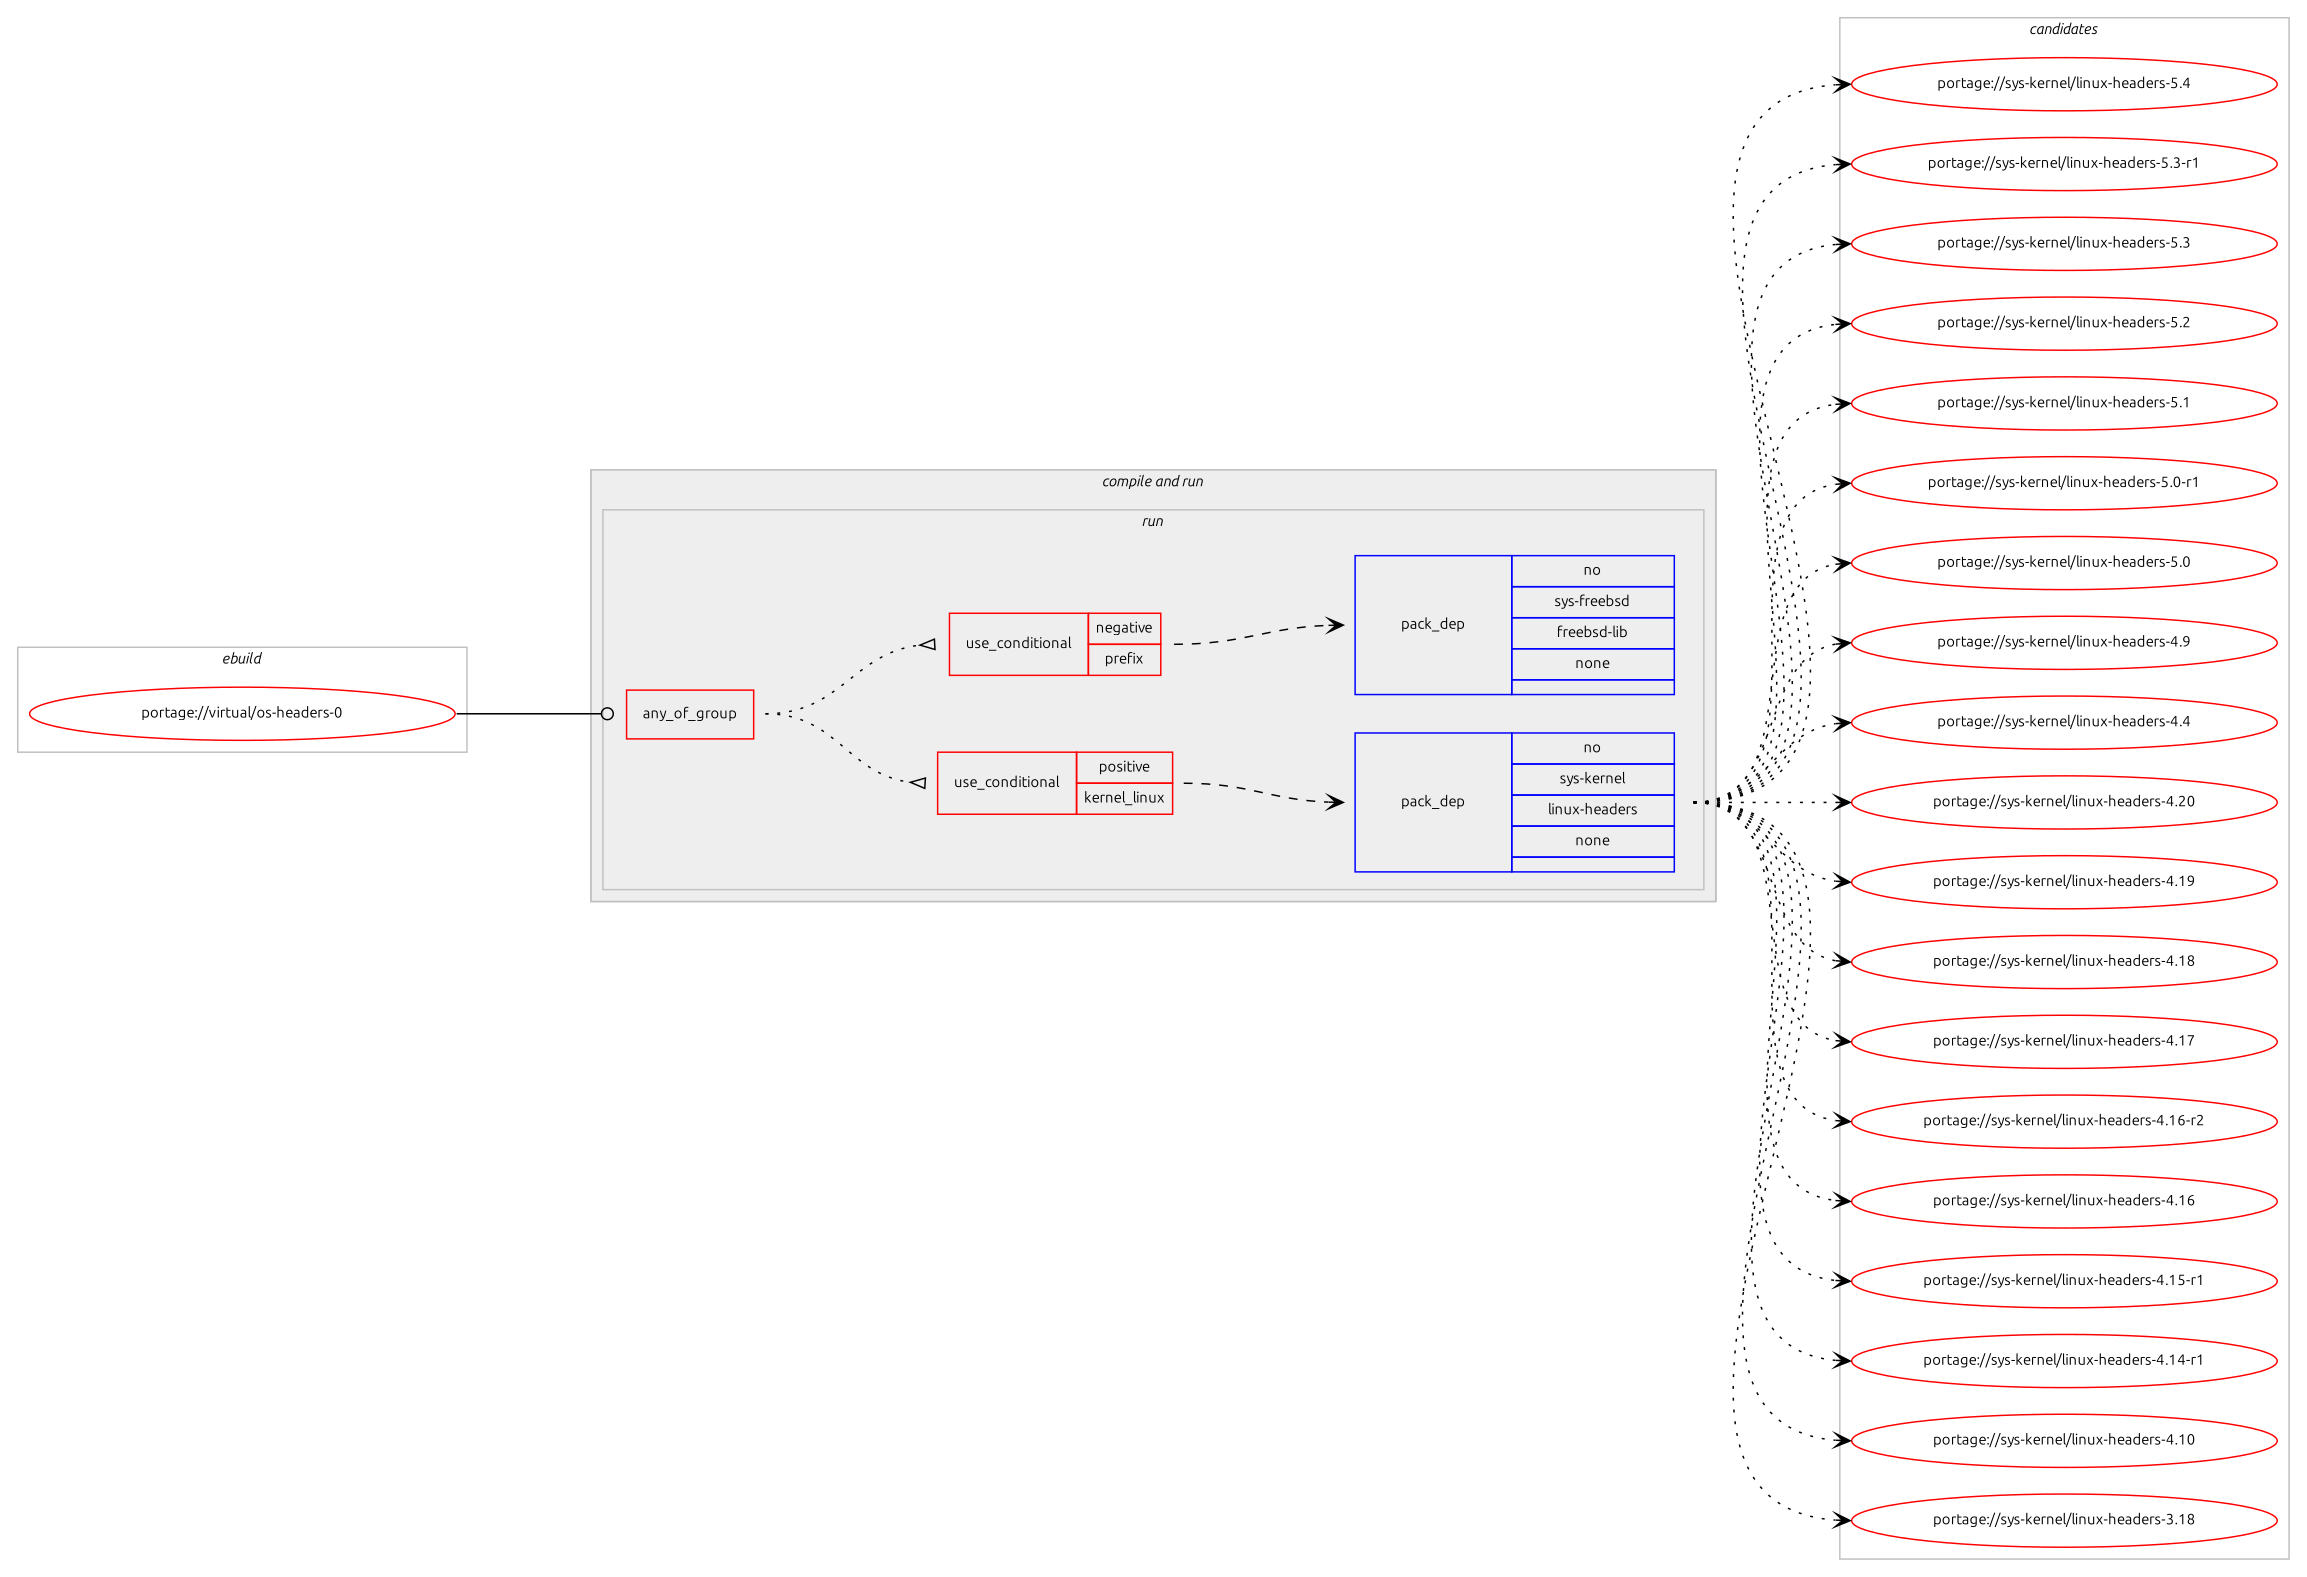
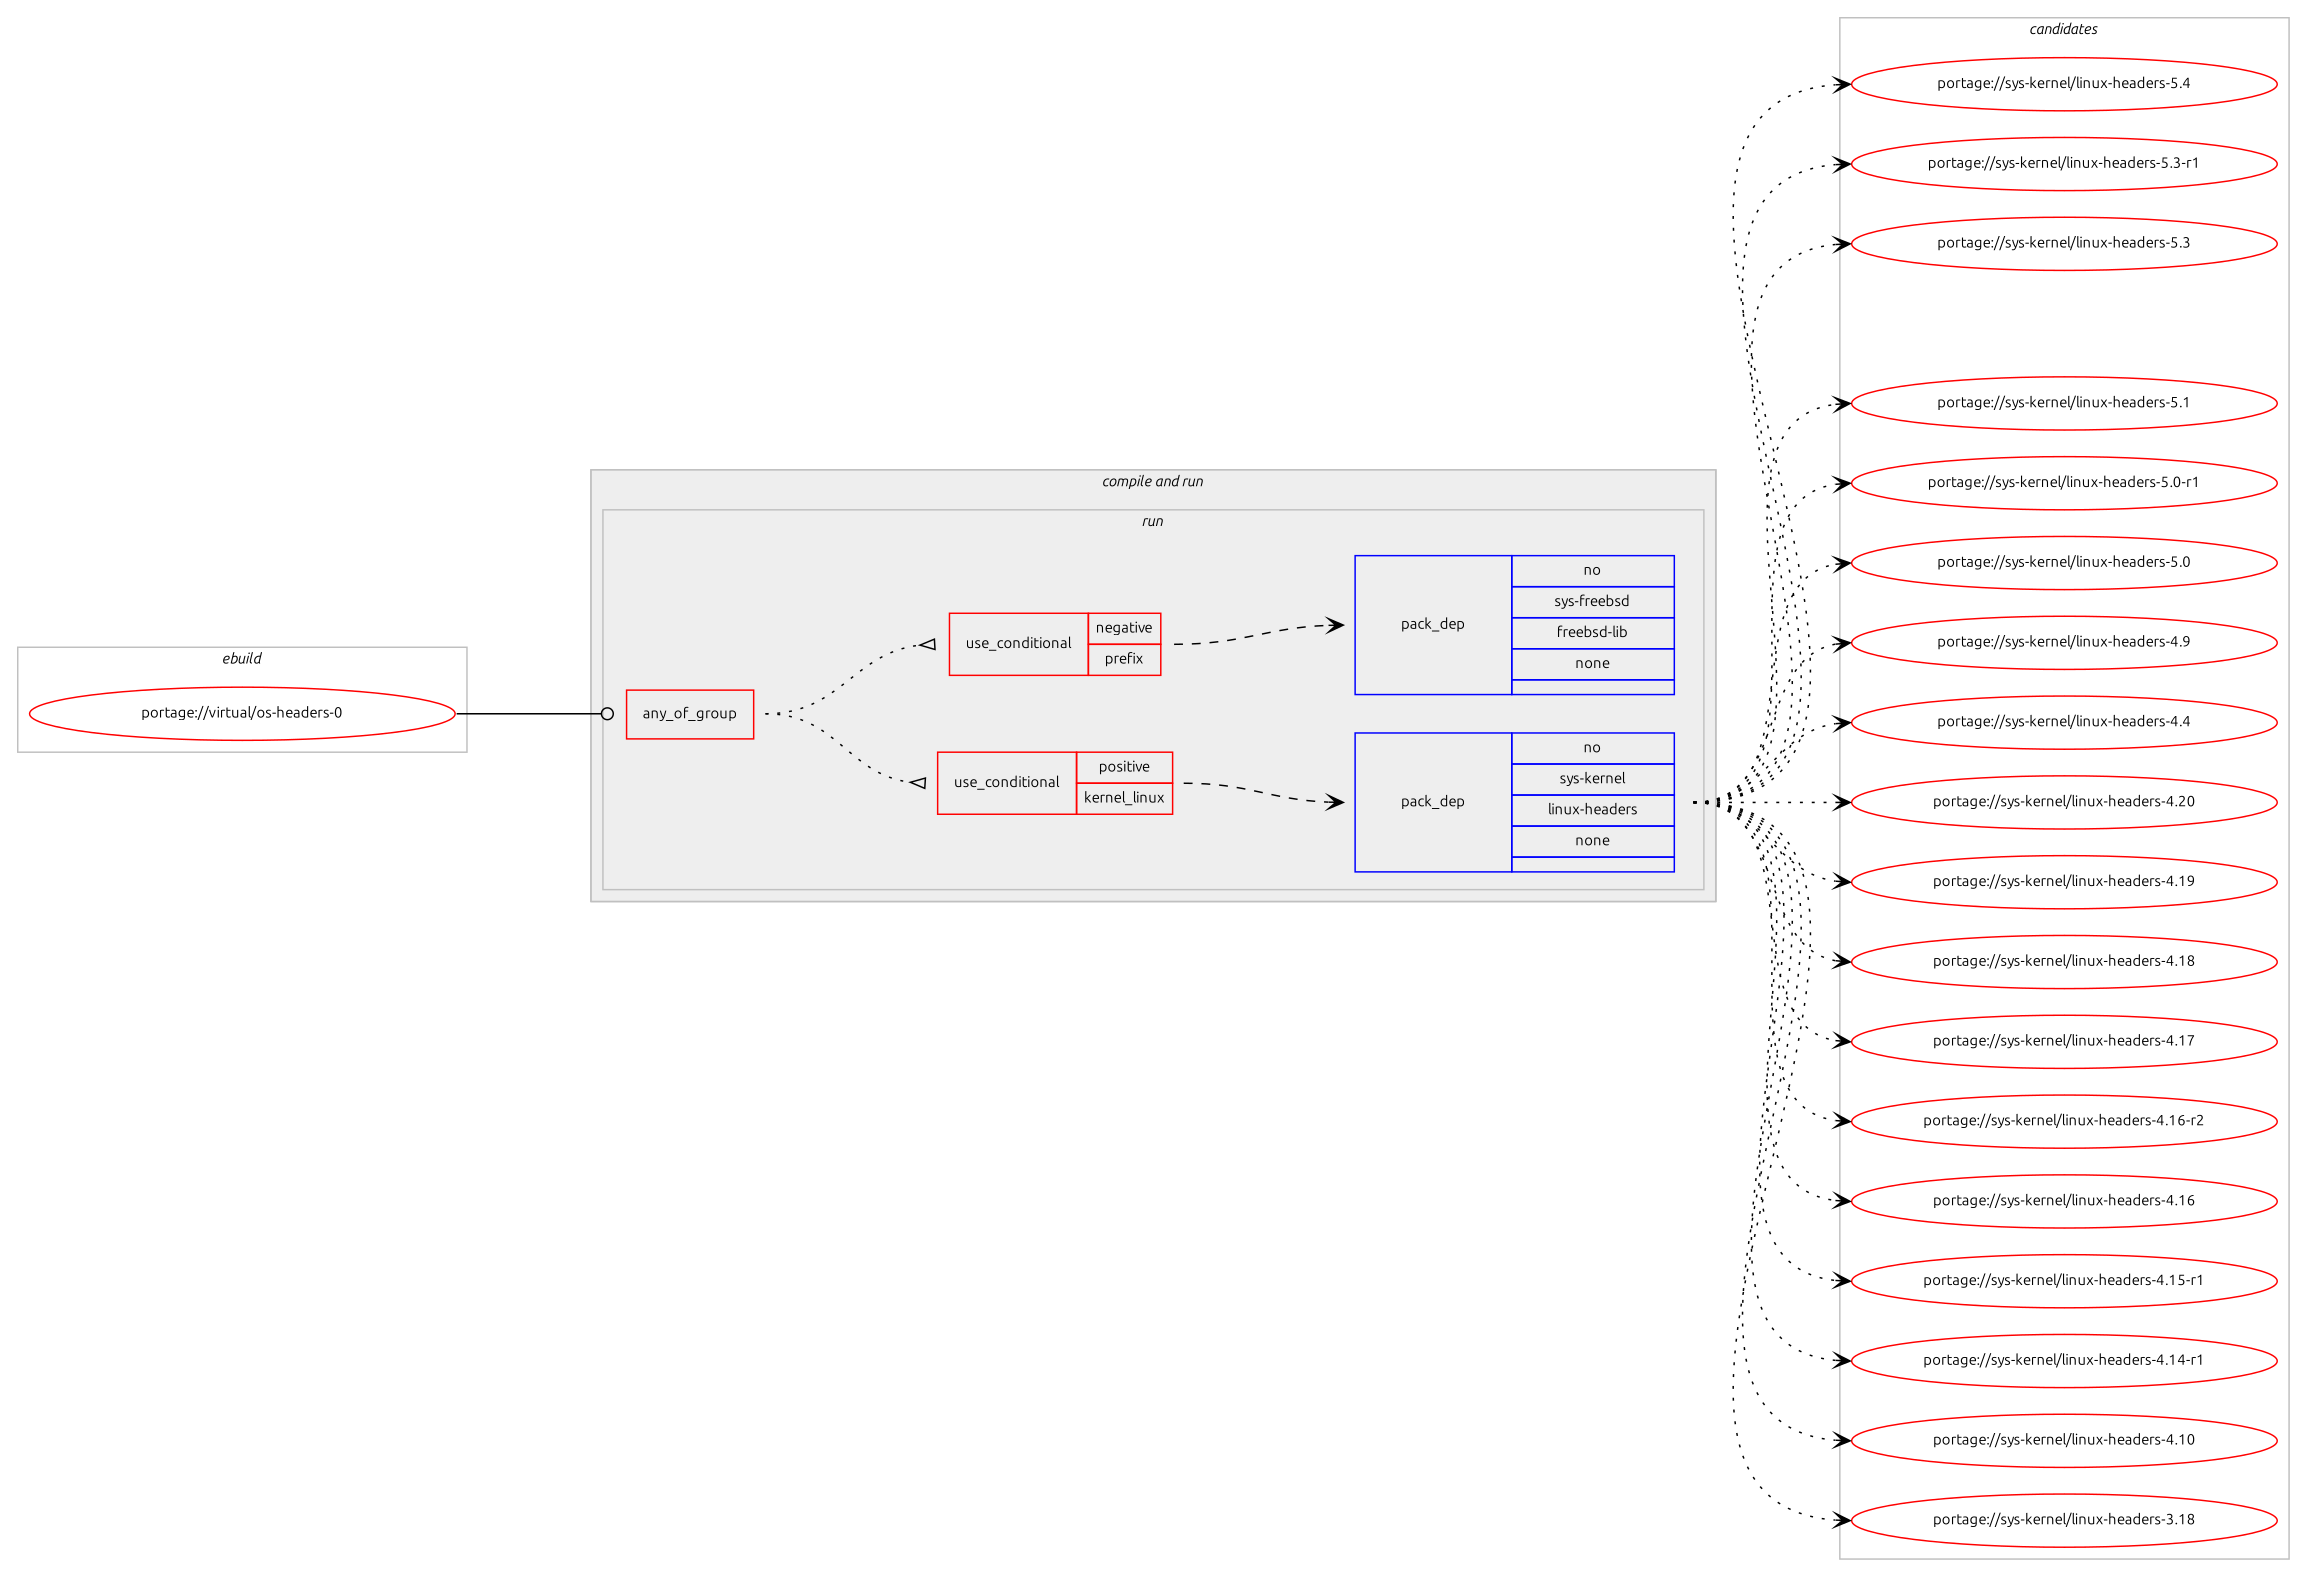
  digraph {
    compound=true
    concentrate=true
    fontname=Ubuntu
    fontsize=10
    newrank=true
    rankdir=LR
    ranksep=1.5
    node [color=red fontname=Ubuntu fontsize=10]
    edge [arrowhead=vee fontname=Ubuntu headport=w style=dotted tailport=e weight=100]
    n1 [label="portage://virtual/os-headers-0" width=4]
    n2 [color=blue label=<<TABLE BORDER="0" CELLBORDER="1" CELLSPACING="0" CELLPADDING="4" WIDTH="220"><TR><TD ROWSPAN="6" CELLPADDING="30">pack_dep</TD></TR><TR><TD WIDTH="110">no</TD></TR><TR><TD>sys-kernel</TD></TR><TR><TD>linux-headers</TD></TR><TR><TD>none</TD></TR><TR><TD></TD></TR></TABLE>> shape=none]
    n3 [label=<<TABLE BORDER="0" CELLBORDER="1" CELLSPACING="0" CELLPADDING="4"><TR><TD ROWSPAN="3" CELLPADDING="10">use_conditional</TD></TR><TR><TD>positive</TD></TR><TR><TD>kernel_linux</TD></TR></TABLE>> shape=none]
    n4 [color=blue label=<<TABLE BORDER="0" CELLBORDER="1" CELLSPACING="0" CELLPADDING="4" WIDTH="220"><TR><TD ROWSPAN="6" CELLPADDING="30">pack_dep</TD></TR><TR><TD WIDTH="110">no</TD></TR><TR><TD>sys-freebsd</TD></TR><TR><TD>freebsd-lib</TD></TR><TR><TD>none</TD></TR><TR><TD></TD></TR></TABLE>> shape=none]
    n5 [label=<<TABLE BORDER="0" CELLBORDER="1" CELLSPACING="0" CELLPADDING="4"><TR><TD ROWSPAN="3" CELLPADDING="10">use_conditional</TD></TR><TR><TD>negative</TD></TR><TR><TD>prefix</TD></TR></TABLE>> shape=none]
    n6 [label=<<TABLE BORDER="0" CELLBORDER="1" CELLSPACING="0" CELLPADDING="4"><TR><TD CELLPADDING="10">any_of_group</TD></TR></TABLE>> shape=none]
    n7 [label="portage://sys-kernel/linux-headers-5.4" width=4]
    n8 [label="portage://sys-kernel/linux-headers-5.3-r1" width=4]
    n9 [label="portage://sys-kernel/linux-headers-5.3" width=4]
-   n10 [label="portage://sys-kernel/linux-headers-5.2" width=4]
    n11 [label="portage://sys-kernel/linux-headers-5.1" width=4]
    n12 [label="portage://sys-kernel/linux-headers-5.0-r1" width=4]
    n13 [label="portage://sys-kernel/linux-headers-5.0" width=4]
    n14 [label="portage://sys-kernel/linux-headers-4.9" width=4]
    n15 [label="portage://sys-kernel/linux-headers-4.4" width=4]
    n16 [label="portage://sys-kernel/linux-headers-4.20" width=4]
    n17 [label="portage://sys-kernel/linux-headers-4.19" width=4]
    n18 [label="portage://sys-kernel/linux-headers-4.18" width=4]
    n19 [label="portage://sys-kernel/linux-headers-4.17" width=4]
    n20 [label="portage://sys-kernel/linux-headers-4.16-r2" width=4]
    n21 [label="portage://sys-kernel/linux-headers-4.16" width=4]
    n22 [label="portage://sys-kernel/linux-headers-4.15-r1" width=4]
    n23 [label="portage://sys-kernel/linux-headers-4.14-r1" width=4]
    n24 [label="portage://sys-kernel/linux-headers-4.10" width=4]
    n25 [label="portage://sys-kernel/linux-headers-3.18" width=4]
    subgraph cluster_1 {
      color=gray
      label=<<i>ebuild</i>>
      rank=same
      n1
    }
    subgraph cluster_2 {
      color=gray
      label=<<i>dependencies</i>>
      subgraph cluster_3 {
        color=gray
        fillcolor="#eeeeee"
        label=<<i>compile</i>>
        style=filled
      }
      subgraph cluster_4 {
        color=gray
        fillcolor="#eeeeee"
        label=<<i>compile and run</i>>
        style=filled
      }
      subgraph cluster_5 {
        color=gray
        fillcolor="#eeeeee"
        label=<<i>run</i>>
        style=filled
        subgraph sub_6 {
          color=gray
          fillcolor="#eeeeee"
          label=<<i>run</i>>
          style=filled
          n6
          subgraph sub_7 {
            color=gray
            fillcolor="#eeeeee"
            label=<<i>run</i>>
            style=filled
            n3
            subgraph sub_8 {
              color=gray
              fillcolor="#eeeeee"
              label=<<i>run</i>>
              style=filled
              n2
            }
          }
          subgraph sub_9 {
            color=gray
            fillcolor="#eeeeee"
            label=<<i>run</i>>
            style=filled
            n5
            subgraph sub_10 {
              color=gray
              fillcolor="#eeeeee"
              label=<<i>run</i>>
              style=filled
              n4
            }
          }
        }
      }
    }
    subgraph cluster_11 {
      color=gray
      label=<<i>candidates</i>>
      rank=same
      subgraph sub_12 {
        color=black
        label=<<i>candidates</i>>
        nodesep=1
        rank=same
        n7
        n8
        n9
-       n10
        n11
        n12
        n13
        n14
        n15
        n16
        n17
        n18
        n19
        n20
        n21
        n22
        n23
        n24
        n25
      }
      subgraph sub_13 {
        color=black
        label=<<i>candidates</i>>
        nodesep=1
        rank=same
      }
    }
    n1 -> n6 [arrowhead=odot style=solid weight=20]
    n2 -> n7
    n2 -> n8
    n2 -> n9
-   n2 -> n10
    n2 -> n11
    n2 -> n12
    n2 -> n13
    n2 -> n14
    n2 -> n15
    n2 -> n16
    n2 -> n17
    n2 -> n18
    n2 -> n19
    n2 -> n20
    n2 -> n21
    n2 -> n22
    n2 -> n23
    n2 -> n24
    n2 -> n25
    n3 -> n2 [style=dashed weight=20]
    n5 -> n4 [style=dashed weight=20]
    n6 -> n3 [arrowhead=oinv weight=20]
    n6 -> n5 [arrowhead=oinv weight=20]
  }
